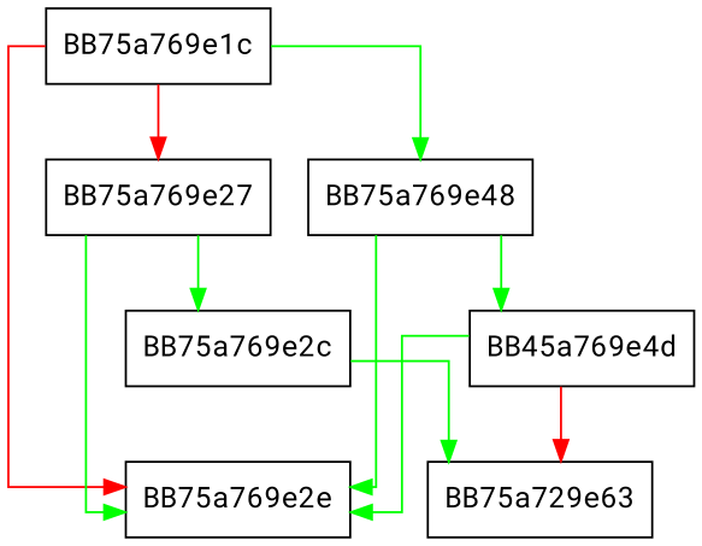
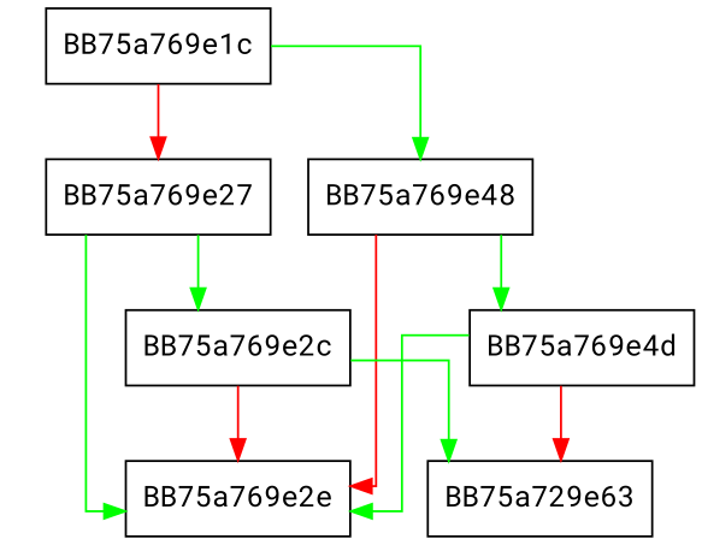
  digraph {
    fontname="Roboto Mono"
    splines=ortho
    node [fontname="Roboto Mono" shape=box]
    edge [color=green fontname="Roboto Mono"]
    BB75a769e1c
    BB75a769e48
    BB75a769e27
    n4 [label=BB75a769e2e]
-   BB75a769e4d [label=BB45a769e4d]
+   BB75a769e4d
    BB75a769e2c
    n7 [label=BB75a729e63]
    BB75a769e1c -> BB75a769e48
    BB75a769e1c -> BB75a769e27 [color=red]
-   BB75a769e48 -> n4
+   BB75a769e48 -> n4 [color=red]
    BB75a769e48 -> BB75a769e4d
    BB75a769e27 -> n4
    BB75a769e27 -> BB75a769e2c
    BB75a769e4d -> n4
    BB75a769e4d -> n7 [color=red]
-   BB75a769e1c -> n4 [color=red]
+   BB75a769e2c -> n4 [color=red]
    BB75a769e2c -> n7
  }
